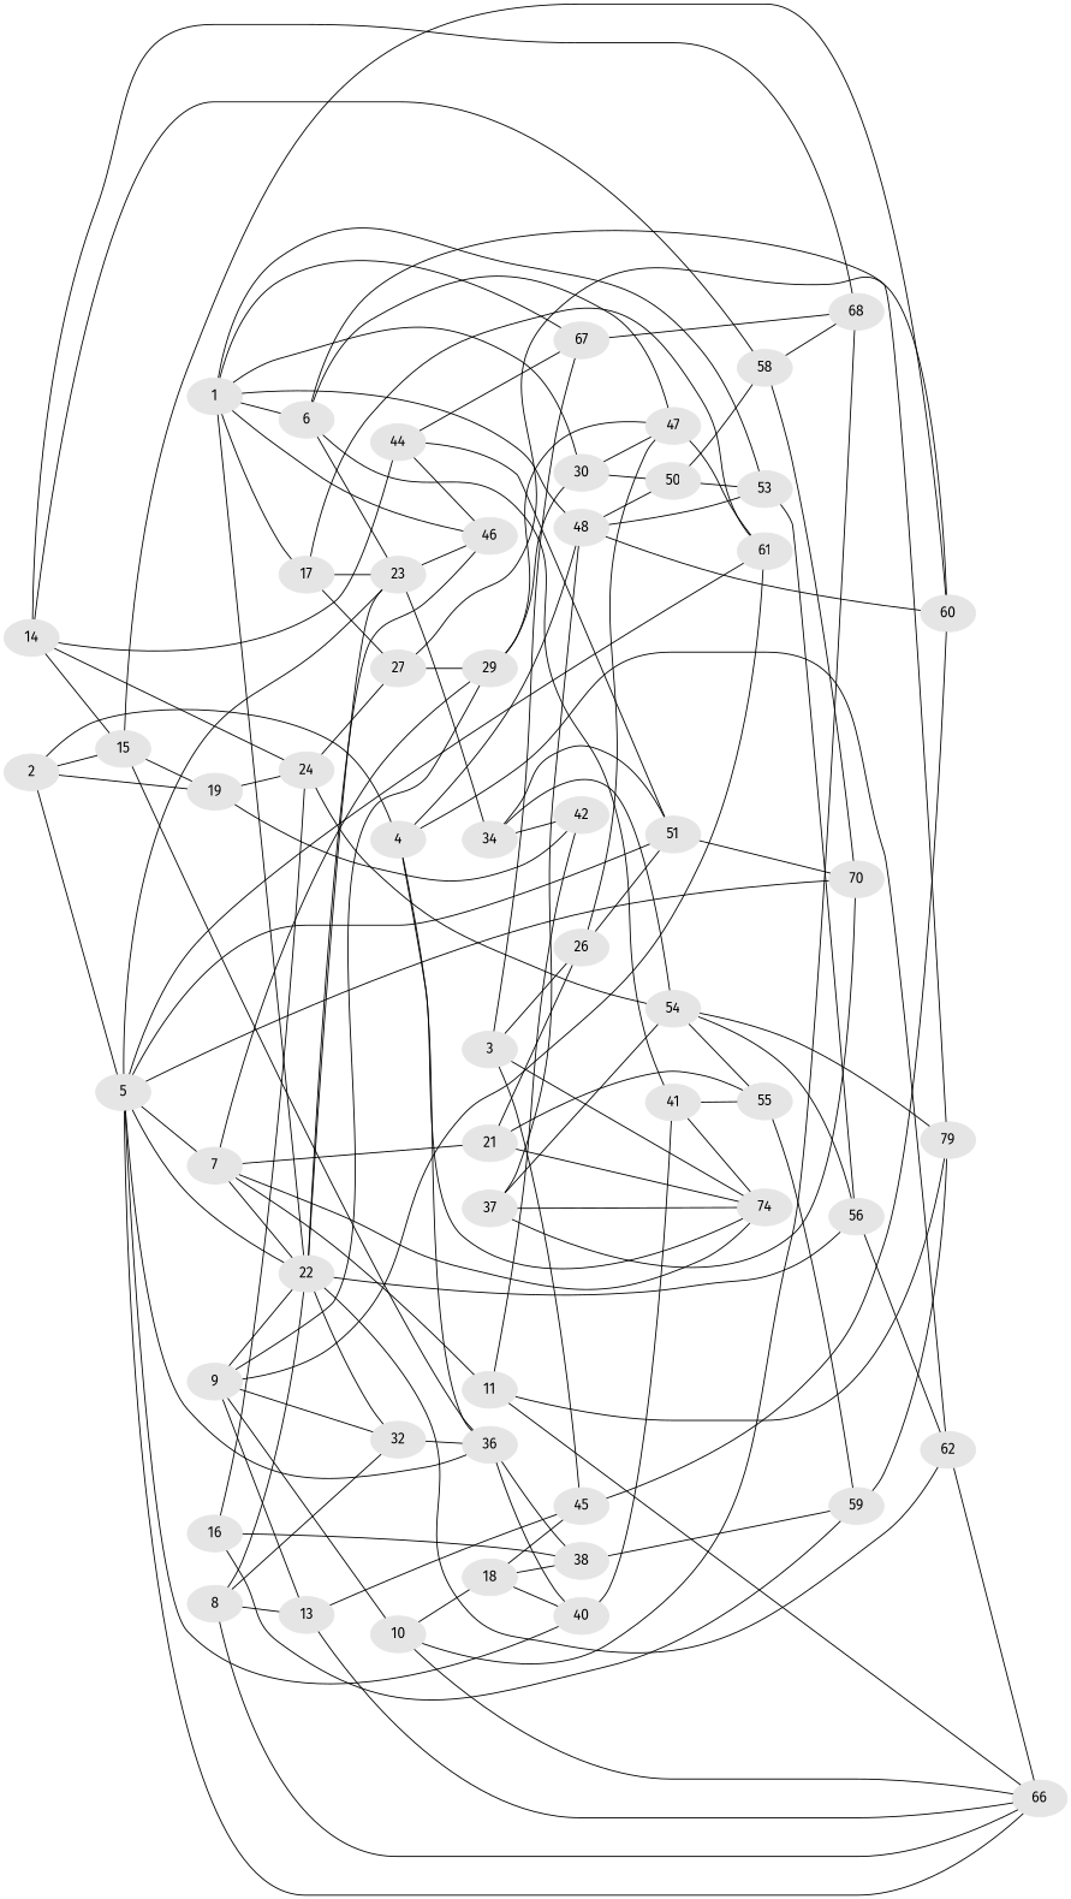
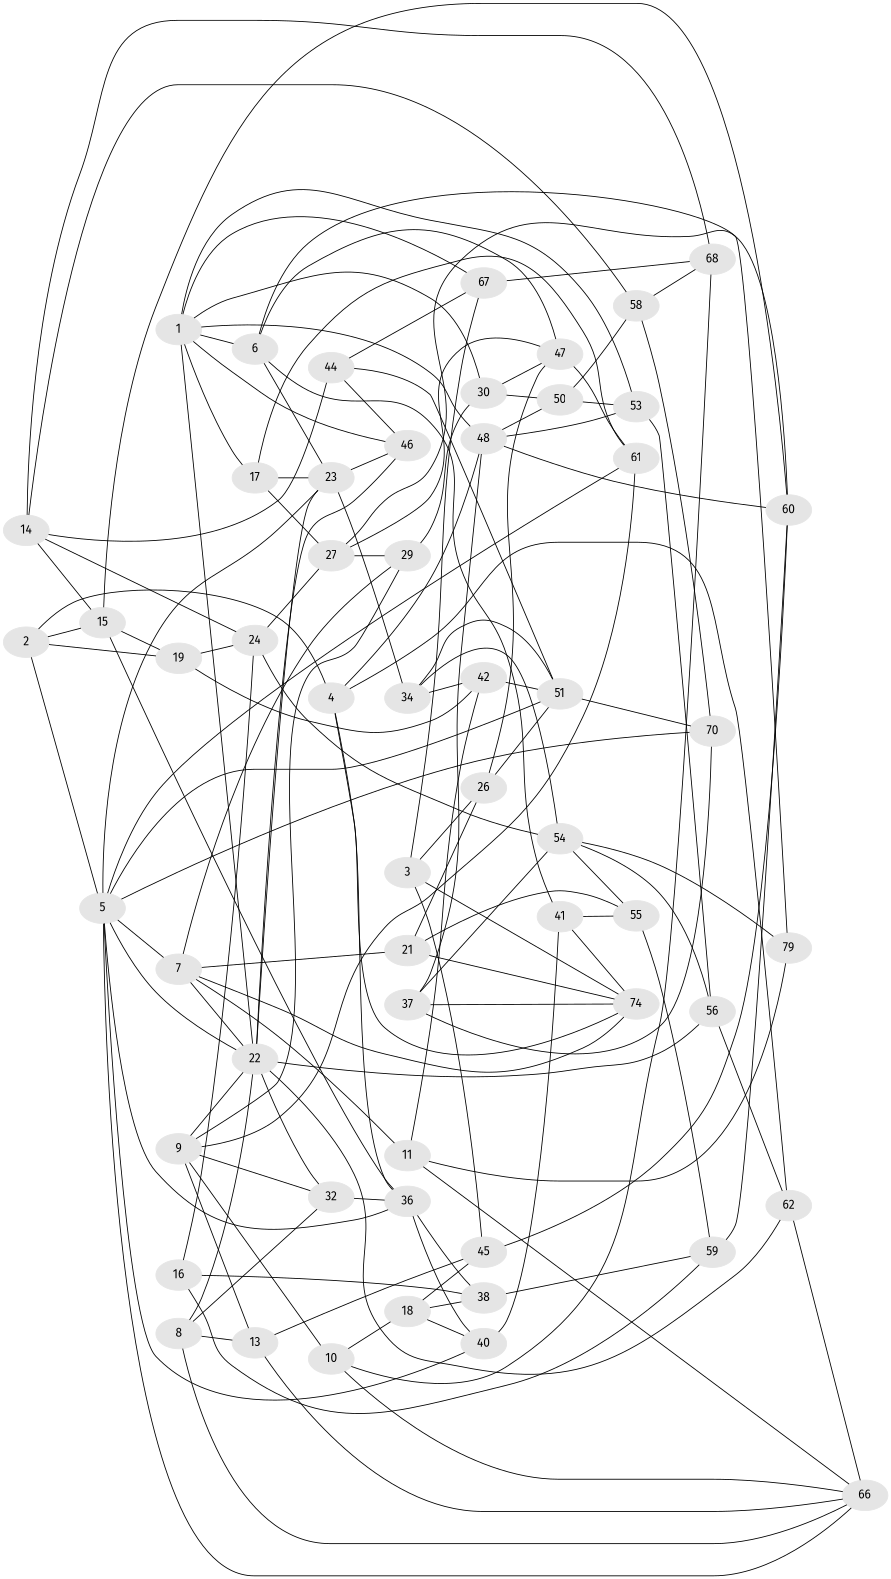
  graph {
    fontname="Fira Sans"
    rankdir=LR
    node [color=gray90 fontname="Fira Sans" style=filled]
    edge [fontname="Fira Sans"]
    1 [super="+17+25"]
    6 [super="+35"]
    n3 [label=17]
    22 [super="+49"]
    30
    46
    48 [super="+76"]
    53
    67
    23 [super="+72"]
    41
    47 [super="+69"]
    79
    61
    27 [super="+33"]
    62
    32
    56
    50
    60
    68
    4 [super="+63"]
    74 [super="+77"]
    36 [super="+43"]
    2
    5 [super="+20+73"]
    15 [super="+75"]
    19
    7 [super="+80"]
    40
    51 [super="+65"]
    66 [super="+78"]
    70
    42
    24 [super="+71"]
    3
    26
    45
    16
    38
    59
    11
    21
    29
    n45 [label=34]
    55
    8
    13
    9 [super="+28"]
    10
    18
    14 [super="+34"]
    44
    58
    54 [super="+57"]
    37
    1 -- 6
    1 -- n3
    1 -- 22
    1 -- 30
    1 -- 46
    1 -- 48
    1 -- 53
    1 -- 67
    6 -- 23
    6 -- 41
    6 -- 47 [weight=2]
    6 -- 79
    n3 -- 23
    n3 -- 61
    n3 -- 27
    22 -- 46
    22 -- 23
    22 -- 62
    22 -- 32
    22 -- 56
    30 -- 47
    30 -- 50
    48 -- 53
    48 -- 50
    48 -- 60
    53 -- 56
    67 -- 68
    23 -- 46
    23 -- n45
    41 -- 74
    41 -- 55
    47 -- 61
-   29 -- 47
+   27 -- 47
    27 -- 60
    27 -- 29
    62 -- 66
    32 -- 36
    56 -- 62
    50 -- 53
    50 -- 58
    4 -- 48
    4 -- 62
    4 -- 74
    4 -- 36
    36 -- 40
    36 -- 38
    2 -- 4
    2 -- 5
    2 -- 15
    2 -- 19
    5 -- 22
    5 -- 23
    5 -- 61
    5 -- 36
    5 -- 7
    5 -- 40
    5 -- 51
    5 -- 66
    5 -- 70
    15 -- 60
    15 -- 36
    15 -- 19
    19 -- 42
    19 -- 24
    7 -- 22
    7 -- 74
    7 -- 11
    7 -- 21
    7 -- 29
    40 -- 41
    51 -- 70
+   42 -- 51
    24 -- 27 [weight=2]
    24 -- 54
    3 -- 67
    3 -- 74
    3 -- 26
    3 -- 45
    26 -- 47
    26 -- 51
    45 -- 60
    16 -- 24
    16 -- 38
    16 -- 59
    38 -- 59
-   59 -- 79
+   59 -- 60
    11 -- 79
    11 -- 66
    11 -- 42
    21 -- 74
    21 -- 26
    21 -- 55
    29 -- 30
    n45 -- 51
    n45 -- 42
    n45 -- 54
    55 -- 59
    8 -- 22
    8 -- 32
    8 -- 66
    8 -- 13
    13 -- 66
    13 -- 45
    9 -- 22
    9 -- 61
    9 -- 32
    9 -- 29
    9 -- 13
    9 -- 10
    10 -- 68
    10 -- 66
    10 -- 18
    18 -- 40
    18 -- 45
    18 -- 38
    14 -- 68
    14 -- 15 [weight=2]
    14 -- 24
    14 -- 44
    14 -- 58
    44 -- 46
    44 -- 67
    44 -- 51
    58 -- 68
    58 -- 70
    54 -- 79
    54 -- 56
    54 -- 55
    37 -- 48
    37 -- 74
    37 -- 70
    37 -- 54
  }
